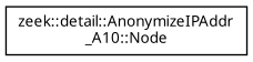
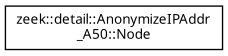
  digraph {
    rankdir=LR
    fontname="Noto Sans"
-   n1 [color=black fillcolor=white fontname="Noto Sans" fontsize=10 height=0.2 label="zeek::detail::AnonymizeIPAddr\l_A10::Node" shape=record style=filled width=0.4]
+   n1 [color=black fillcolor=white fontname="Noto Sans" fontsize=10 height=0.2 label="zeek::detail::AnonymizeIPAddr\l_A50::Node" shape=record style=filled width=0.4]
  }
